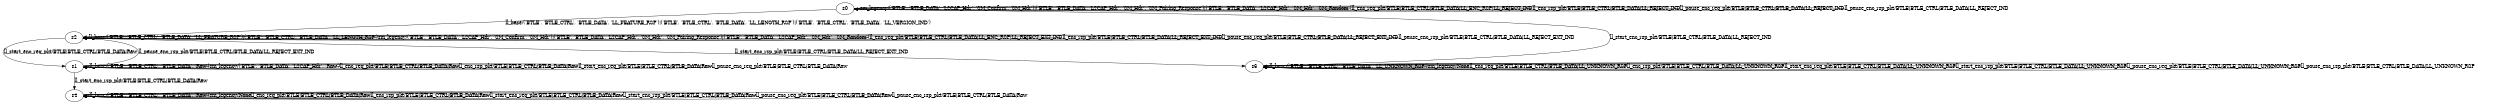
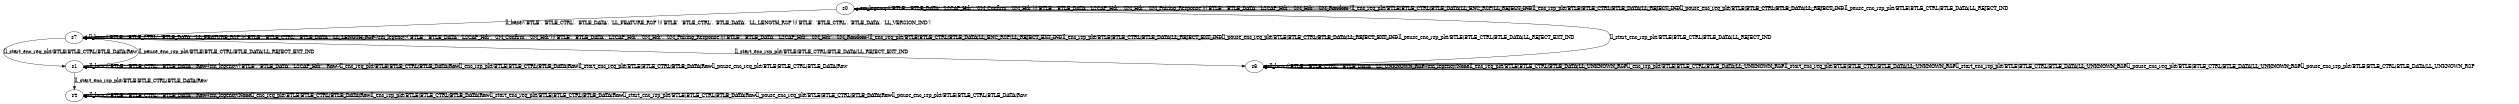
  digraph {
    n1 [label=s0]
-   n2 [label=s2]
+   n2 [label=s7]
    n3 [label=s6]
    n4 [label=s1]
    n5 [label=s4]
    n1 -> n1 [label="sm_legency/('BTLE', 'BTLE_DATA', 'L2CAP_Hdr', 'SM_Confirm', 'SM_Hdr')|('BTLE', 'BTLE_DATA', 'L2CAP_Hdr', 'SM_Hdr', 'SM_Pairing_Response')|('BTLE', 'BTLE_DATA', 'L2CAP_Hdr', 'SM_Hdr', 'SM_Random')"]
    n1 -> n1 [label="ll_enc_req_pkt/BTLE|BTLE_CTRL|BTLE_DATA|LL_ENC_RSP|LL_REJECT_IND"]
    n1 -> n1 [label="ll_enc_rsp_pkt/BTLE|BTLE_CTRL|BTLE_DATA|LL_REJECT_IND"]
    n1 -> n1 [label="ll_pause_enc_req_pkt/BTLE|BTLE_CTRL|BTLE_DATA|LL_REJECT_IND"]
    n1 -> n1 [label="ll_pause_enc_rsp_pkt/BTLE|BTLE_CTRL|BTLE_DATA|LL_REJECT_IND"]
    n1 -> n2 [label="ll_base/('BTLE', 'BTLE_CTRL', 'BTLE_DATA', 'LL_FEATURE_RSP')|('BTLE', 'BTLE_CTRL', 'BTLE_DATA', 'LL_LENGTH_RSP')|('BTLE', 'BTLE_CTRL', 'BTLE_DATA', 'LL_VERSION_IND')"]
    n1 -> n3 [label="ll_start_enc_rsp_pkt/BTLE|BTLE_CTRL|BTLE_DATA|LL_REJECT_IND"]
    n2 -> n2 [label="ll_base/('BTLE', 'BTLE_CTRL', 'BTLE_DATA', 'LL_FEATURE_RSP')|('BTLE', 'BTLE_CTRL', 'BTLE_DATA', 'LL_LENGTH_RSP')"]
    n2 -> n2 [label="sm_legency/('BTLE', 'BTLE_DATA', 'L2CAP_Hdr', 'SM_Confirm', 'SM_Hdr')|('BTLE', 'BTLE_DATA', 'L2CAP_Hdr', 'SM_Hdr', 'SM_Pairing_Response')|('BTLE', 'BTLE_DATA', 'L2CAP_Hdr', 'SM_Hdr', 'SM_Random')"]
    n2 -> n2 [label="ll_enc_req_pkt/BTLE|BTLE_CTRL|BTLE_DATA|LL_ENC_RSP|LL_REJECT_EXT_IND"]
    n2 -> n2 [label="ll_enc_rsp_pkt/BTLE|BTLE_CTRL|BTLE_DATA|LL_REJECT_EXT_IND"]
    n2 -> n2 [label="ll_pause_enc_req_pkt/BTLE|BTLE_CTRL|BTLE_DATA|LL_REJECT_EXT_IND"]
    n2 -> n2 [label="ll_pause_enc_rsp_pkt/BTLE|BTLE_CTRL|BTLE_DATA|LL_REJECT_EXT_IND"]
    n2 -> n3 [label="ll_start_enc_rsp_pkt/BTLE|BTLE_CTRL|BTLE_DATA|LL_REJECT_EXT_IND"]
    n2 -> n4 [label="ll_start_enc_req_pkt/BTLE|BTLE_CTRL|BTLE_DATA|Raw"]
    n3 -> n3 [label="ll_base/('BTLE', 'BTLE_CTRL', 'BTLE_DATA', 'LL_UNKNOWN_RSP')"]
    n3 -> n3 [label="sm_legency/None"]
    n3 -> n3 [label="ll_enc_req_pkt/BTLE|BTLE_CTRL|BTLE_DATA|LL_UNKNOWN_RSP"]
    n3 -> n3 [label="ll_enc_rsp_pkt/BTLE|BTLE_CTRL|BTLE_DATA|LL_UNKNOWN_RSP"]
    n3 -> n3 [label="ll_start_enc_req_pkt/BTLE|BTLE_CTRL|BTLE_DATA|LL_UNKNOWN_RSP"]
    n3 -> n3 [label="ll_start_enc_rsp_pkt/BTLE|BTLE_CTRL|BTLE_DATA|LL_UNKNOWN_RSP"]
    n3 -> n3 [label="ll_pause_enc_req_pkt/BTLE|BTLE_CTRL|BTLE_DATA|LL_UNKNOWN_RSP"]
    n3 -> n3 [label="ll_pause_enc_rsp_pkt/BTLE|BTLE_CTRL|BTLE_DATA|LL_UNKNOWN_RSP"]
    n4 -> n2 [label="ll_pause_enc_rsp_pkt/BTLE|BTLE_CTRL|BTLE_DATA|LL_REJECT_EXT_IND"]
    n4 -> n4 [label="ll_base/('BTLE', 'BTLE_CTRL', 'BTLE_DATA', 'Raw')"]
    n4 -> n4 [label="sm_legency/('BTLE', 'BTLE_DATA', 'L2CAP_Hdr', 'Raw')"]
    n4 -> n4 [label="ll_enc_req_pkt/BTLE|BTLE_CTRL|BTLE_DATA|Raw"]
    n4 -> n4 [label="ll_enc_rsp_pkt/BTLE|BTLE_CTRL|BTLE_DATA|Raw"]
    n4 -> n4 [label="ll_start_enc_req_pkt/BTLE|BTLE_CTRL|BTLE_DATA|Raw"]
    n4 -> n4 [label="ll_pause_enc_req_pkt/BTLE|BTLE_CTRL|BTLE_DATA|Raw"]
    n4 -> n5 [label="ll_start_enc_rsp_pkt/BTLE|BTLE_CTRL|BTLE_DATA|Raw"]
    n5 -> n5 [label="ll_base/('BTLE', 'BTLE_CTRL', 'BTLE_DATA', 'Raw')"]
    n5 -> n5 [label="sm_legency/None"]
    n5 -> n5 [label="ll_enc_req_pkt/BTLE|BTLE_CTRL|BTLE_DATA|Raw"]
    n5 -> n5 [label="ll_enc_rsp_pkt/BTLE|BTLE_CTRL|BTLE_DATA|Raw"]
    n5 -> n5 [label="ll_start_enc_req_pkt/BTLE|BTLE_CTRL|BTLE_DATA|Raw"]
    n5 -> n5 [label="ll_start_enc_rsp_pkt/BTLE|BTLE_CTRL|BTLE_DATA|Raw"]
    n5 -> n5 [label="ll_pause_enc_req_pkt/BTLE|BTLE_CTRL|BTLE_DATA|Raw"]
    n5 -> n5 [label="ll_pause_enc_rsp_pkt/BTLE|BTLE_CTRL|BTLE_DATA|Raw"]
  }
